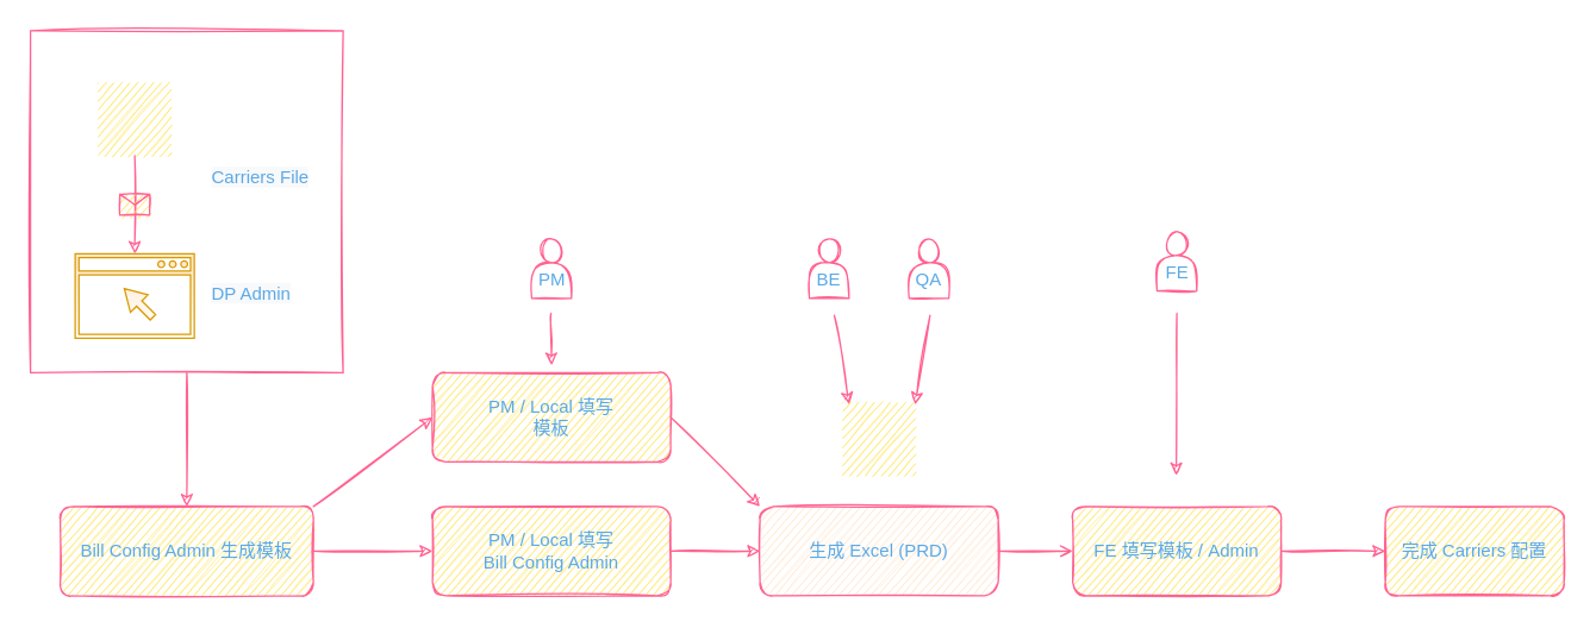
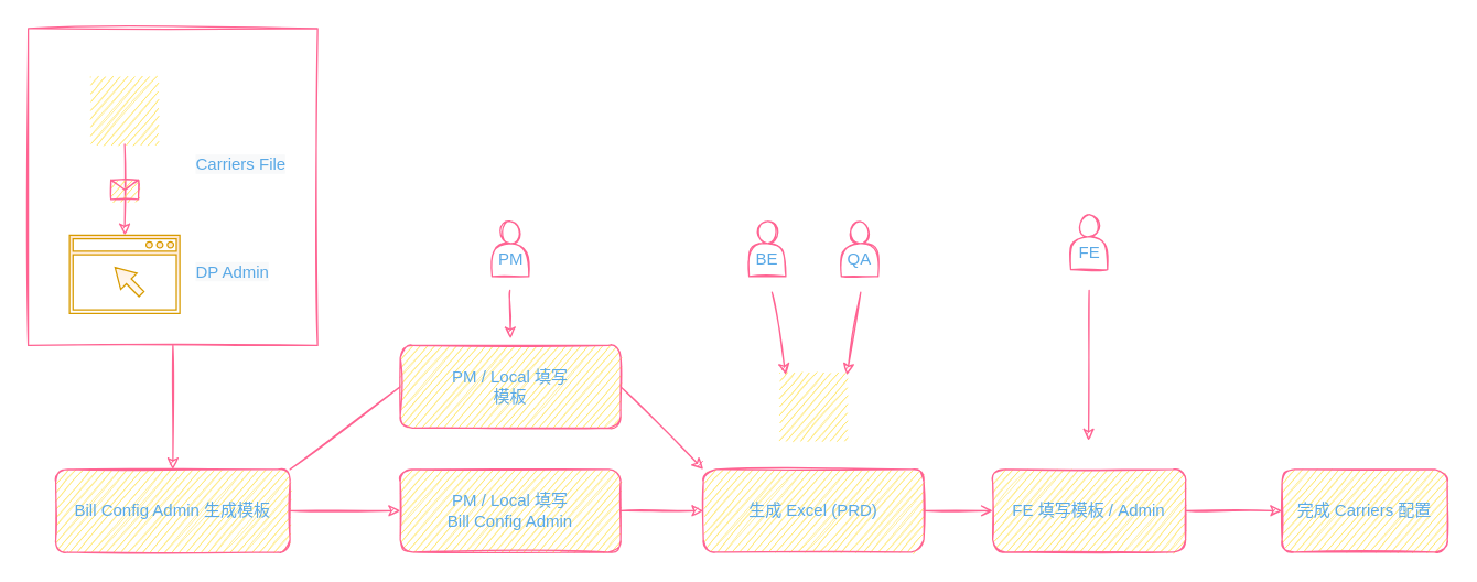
  <mxCell id="0" />
  <mxCell id="1" parent="0" />
  <mxCell id="2" value="" style="rounded=0;whiteSpace=wrap;html=1;sketch=1;fontColor=#5AA9E6;strokeColor=#FF6392;fillColor=none;" parent="1" vertex="1"><mxGeometry x="20" y="20" width="210" height="230" as="geometry" /></mxCell>
  <mxCell id="3" style="edgeStyle=orthogonalEdgeStyle;curved=0;rounded=1;sketch=1;orthogonalLoop=1;jettySize=auto;html=1;exitX=0.5;exitY=1;exitDx=0;exitDy=0;entryX=0.5;entryY=0;entryDx=0;entryDy=0;fontColor=#5AA9E6;strokeColor=#FF6392;fillColor=#FFE45E;" parent="1" source="2" target="5" edge="1"><mxGeometry relative="1" as="geometry"><mxPoint x="200" y="200" as="sourcePoint" /></mxGeometry></mxCell>
  <mxCell id="4" style="edgeStyle=orthogonalEdgeStyle;curved=0;rounded=1;sketch=1;orthogonalLoop=1;jettySize=auto;html=1;exitX=1;exitY=0.5;exitDx=0;exitDy=0;fontColor=#5AA9E6;strokeColor=#FF6392;fillColor=#FFE45E;entryX=0;entryY=0.5;entryDx=0;entryDy=0;" parent="1" source="5" target="10" edge="1"><mxGeometry relative="1" as="geometry"><mxPoint x="250" y="369.714" as="targetPoint" /></mxGeometry></mxCell>
  <mxCell id="5" value="Bill Config Admin 生成模板" style="rounded=1;whiteSpace=wrap;html=1;fontSize=12;glass=0;strokeWidth=1;shadow=0;sketch=1;fillColor=#FFE45E;strokeColor=#FF6392;fontColor=#5AA9E6;" parent="1" vertex="1"><mxGeometry x="40" y="340" width="170" height="60" as="geometry" /></mxCell>
  <mxCell id="6" value="" style="endArrow=classic;html=1;rounded=1;sketch=1;fontColor=#5AA9E6;strokeColor=#FF6392;fillColor=#FFE45E;curved=0;exitX=0.5;exitY=1;exitDx=0;exitDy=0;" parent="1" source="21" target="19" edge="1"><mxGeometry relative="1" as="geometry"><mxPoint x="125" y="100" as="sourcePoint" /><mxPoint x="125" y="170" as="targetPoint" /></mxGeometry></mxCell>
  <mxCell id="7" value="" style="shape=message;html=1;outlineConnect=0;rounded=0;sketch=1;fontColor=#5AA9E6;strokeColor=#FF6392;fillColor=#FFE45E;" parent="6" vertex="1"><mxGeometry width="20" height="14" relative="1" as="geometry"><mxPoint x="-10" y="-7" as="offset" /></mxGeometry></mxCell>
  <mxCell id="8" value="PM / Local 填写 &lt;br&gt;模板" style="rounded=1;whiteSpace=wrap;html=1;fontSize=12;glass=0;strokeWidth=1;shadow=0;sketch=1;fillColor=#FFE45E;strokeColor=#FF6392;fontColor=#5AA9E6;" parent="1" vertex="1"><mxGeometry x="290" y="250" width="160" height="60" as="geometry" /></mxCell>
  <mxCell id="9" style="edgeStyle=orthogonalEdgeStyle;curved=0;rounded=1;sketch=1;orthogonalLoop=1;jettySize=auto;html=1;exitX=1;exitY=0.5;exitDx=0;exitDy=0;entryX=0;entryY=0.5;entryDx=0;entryDy=0;fontColor=#5AA9E6;strokeColor=#FF6392;fillColor=#FFE45E;" parent="1" source="10" target="13" edge="1"><mxGeometry relative="1" as="geometry" /></mxCell>
  <mxCell id="10" value="PM / Local 填写&lt;br&gt;Bill Config Admin" style="rounded=1;whiteSpace=wrap;html=1;fontSize=12;glass=0;strokeWidth=1;shadow=0;sketch=1;fillColor=#FFE45E;strokeColor=#FF6392;fontColor=#5AA9E6;" parent="1" vertex="1"><mxGeometry x="290" y="340" width="160" height="60" as="geometry" /></mxCell>
- <mxCell id="11" value="" style="endArrow=classic;html=1;rounded=1;sketch=1;fontColor=#5AA9E6;strokeColor=#FF6392;fillColor=#FFE45E;curved=0;entryX=0;entryY=0.5;entryDx=0;entryDy=0;exitX=1;exitY=0;exitDx=0;exitDy=0;" parent="1" source="5" target="8" edge="1"><mxGeometry width="50" height="50" relative="1" as="geometry"><mxPoint x="160" y="500" as="sourcePoint" /><mxPoint x="210" y="450" as="targetPoint" /></mxGeometry></mxCell>
+ <mxCell id="11" value="" style="endArrow=none;html=1;rounded=1;sketch=1;fontColor=#5AA9E6;strokeColor=#FF6392;fillColor=#FFE45E;curved=0;entryX=0;entryY=0.5;entryDx=0;entryDy=0;exitX=1;exitY=0;exitDx=0;exitDy=0;" parent="1" source="5" target="8" edge="1"><mxGeometry width="50" height="50" relative="1" as="geometry"><mxPoint x="160" y="500" as="sourcePoint" /><mxPoint x="210" y="450" as="targetPoint" /></mxGeometry></mxCell>
  <mxCell id="12" value="" style="edgeStyle=orthogonalEdgeStyle;curved=0;rounded=1;sketch=1;orthogonalLoop=1;jettySize=auto;html=1;fontColor=#5AA9E6;strokeColor=#FF6392;fillColor=#FFE45E;endArrow=open;" parent="1" source="13" target="16" edge="1"><mxGeometry relative="1" as="geometry" /></mxCell>
- <mxCell id="13" value="生成 Excel (PRD)" style="rounded=1;whiteSpace=wrap;html=1;fontSize=12;glass=0;strokeWidth=1;shadow=0;sketch=1;fillColor=#ffe6cc;strokeColor=#FF6392;fontColor=#5AA9E6;" parent="1" vertex="1"><mxGeometry x="510" y="340" width="160" height="60" as="geometry" /></mxCell>
+ <mxCell id="13" value="生成 Excel (PRD)" style="rounded=1;whiteSpace=wrap;html=1;fontSize=12;glass=0;strokeWidth=1;shadow=0;sketch=1;fillColor=#FFE45E;strokeColor=#FF6392;fontColor=#5AA9E6;" parent="1" vertex="1"><mxGeometry x="510" y="340" width="160" height="60" as="geometry" /></mxCell>
  <mxCell id="14" value="" style="endArrow=classic;html=1;rounded=1;sketch=1;fontColor=#5AA9E6;strokeColor=#FF6392;fillColor=#FFE45E;curved=0;entryX=0;entryY=0;entryDx=0;entryDy=0;exitX=1;exitY=0.5;exitDx=0;exitDy=0;" parent="1" source="8" target="13" edge="1"><mxGeometry width="50" height="50" relative="1" as="geometry"><mxPoint x="220" y="350" as="sourcePoint" /><mxPoint x="300" y="290" as="targetPoint" /></mxGeometry></mxCell>
  <mxCell id="15" value="" style="edgeStyle=orthogonalEdgeStyle;curved=0;rounded=1;sketch=1;orthogonalLoop=1;jettySize=auto;html=1;fontColor=#5AA9E6;strokeColor=#FF6392;fillColor=#FFE45E;" parent="1" source="16" target="17" edge="1"><mxGeometry relative="1" as="geometry" /></mxCell>
  <mxCell id="16" value="FE 填写模板 / Admin" style="fillColor=#FFE45E;strokeColor=#FF6392;fontColor=#5AA9E6;rounded=1;glass=0;strokeWidth=1;shadow=0;sketch=1;align=center;whiteSpace=wrap;html=1;labelBackgroundColor=none;labelBorderColor=none;" parent="1" vertex="1"><mxGeometry x="720" y="340" width="140" height="60" as="geometry" /></mxCell>
  <mxCell id="17" value="完成 Carriers 配置" style="whiteSpace=wrap;html=1;fillColor=#FFE45E;strokeColor=#FF6392;fontColor=#5AA9E6;rounded=1;glass=0;strokeWidth=1;shadow=0;sketch=1;labelBackgroundColor=none;labelBorderColor=none;" parent="1" vertex="1"><mxGeometry x="930" y="340" width="120" height="60" as="geometry" /></mxCell>
  <mxCell id="18" value="&lt;br&gt;QA" style="shape=actor;whiteSpace=wrap;html=1;rounded=0;labelBackgroundColor=none;labelBorderColor=none;sketch=1;fontColor=#5AA9E6;strokeColor=#FF6392;fillColor=none;" parent="1" vertex="1"><mxGeometry x="610.17" y="160" width="26.67" height="40" as="geometry" /></mxCell>
  <mxCell id="19" value="" style="sketch=0;pointerEvents=1;shadow=0;dashed=0;html=1;strokeColor=#d79b00;fillColor=#ffe6cc;aspect=fixed;labelPosition=center;verticalLabelPosition=bottom;verticalAlign=top;align=center;outlineConnect=0;shape=mxgraph.vvd.web_browser;rounded=0;labelBackgroundColor=none;labelBorderColor=none;fontSize=12;gradientColor=#ffffff;" parent="1" vertex="1"><mxGeometry x="50" y="170" width="80" height="56.8" as="geometry" /></mxCell>
  <mxCell id="20" value="&lt;span style=&quot;color: rgb(90, 169, 230); font-family: Helvetica; font-size: 12px; font-style: normal; font-variant-ligatures: normal; font-variant-caps: normal; font-weight: 400; letter-spacing: normal; orphans: 2; text-align: center; text-indent: 0px; text-transform: none; widows: 2; word-spacing: 0px; -webkit-text-stroke-width: 0px; background-color: rgb(248, 249, 250); text-decoration-thickness: initial; text-decoration-style: initial; text-decoration-color: initial; float: none; display: inline !important;&quot;&gt;DP Admin&lt;br&gt;&lt;/span&gt;" style="text;whiteSpace=wrap;html=1;fontColor=#5AA9E6;" parent="1" vertex="1"><mxGeometry x="140" y="183.4" width="60" height="30" as="geometry" /></mxCell>
  <mxCell id="21" value="" style="shape=image;html=1;verticalAlign=top;verticalLabelPosition=bottom;labelBackgroundColor=#ffffff;imageAspect=0;aspect=fixed;image=https://cdn0.iconfinder.com/data/icons/logos-brands/24/logo_brand_brands_logos_excel-128.png;rounded=0;labelBorderColor=none;sketch=1;fontSize=12;fontColor=#5AA9E6;strokeColor=#FF6392;fillColor=none;gradientColor=#ffffff;imageBackground=#FFE45E;imageBorder=none;fillStyle=auto;" parent="1" vertex="1"><mxGeometry x="65.5" y="55" width="49" height="49" as="geometry" /></mxCell>
  <mxCell id="22" value="&lt;span style=&quot;color: rgb(90, 169, 230); font-family: Helvetica; font-size: 12px; font-style: normal; font-variant-ligatures: normal; font-variant-caps: normal; font-weight: 400; letter-spacing: normal; orphans: 2; text-align: center; text-indent: 0px; text-transform: none; widows: 2; word-spacing: 0px; -webkit-text-stroke-width: 0px; background-color: rgb(248, 249, 250); text-decoration-thickness: initial; text-decoration-style: initial; text-decoration-color: initial; float: none; display: inline !important;&quot;&gt;Carriers File&lt;/span&gt;" style="text;whiteSpace=wrap;html=1;fontColor=#5AA9E6;" parent="1" vertex="1"><mxGeometry x="140" y="104.5" width="130" height="30" as="geometry" /></mxCell>
  <mxCell id="23" value="&lt;br&gt;BE" style="shape=actor;whiteSpace=wrap;html=1;rounded=0;labelBackgroundColor=none;labelBorderColor=none;sketch=1;fontColor=#5AA9E6;strokeColor=#FF6392;fillColor=none;" parent="1" vertex="1"><mxGeometry x="543.17" y="160" width="26.67" height="40" as="geometry" /></mxCell>
  <mxCell id="24" value="" style="endArrow=classic;html=1;rounded=1;sketch=1;fontSize=12;fontColor=#5AA9E6;strokeColor=#FF6392;fillColor=#FFE45E;curved=0;" parent="1" edge="1"><mxGeometry width="50" height="50" relative="1" as="geometry"><mxPoint x="559.84" y="211.4" as="sourcePoint" /><mxPoint x="569.84" y="271.4" as="targetPoint" /></mxGeometry></mxCell>
  <mxCell id="25" value="" style="endArrow=classic;html=1;rounded=1;sketch=1;fontSize=12;fontColor=#5AA9E6;strokeColor=#FF6392;fillColor=#FFE45E;curved=0;" parent="1" edge="1"><mxGeometry width="50" height="50" relative="1" as="geometry"><mxPoint x="624.17" y="211.4" as="sourcePoint" /><mxPoint x="614.17" y="271.4" as="targetPoint" /></mxGeometry></mxCell>
  <mxCell id="26" value="" style="shape=image;html=1;verticalAlign=top;verticalLabelPosition=bottom;labelBackgroundColor=#ffffff;imageAspect=0;aspect=fixed;image=https://cdn0.iconfinder.com/data/icons/logos-brands/24/logo_brand_brands_logos_excel-128.png;rounded=0;labelBorderColor=none;sketch=1;fontSize=12;fontColor=#5AA9E6;strokeColor=#FF6392;fillColor=none;gradientColor=#ffffff;imageBackground=#FFE45E;imageBorder=none;fillStyle=auto;" parent="1" vertex="1"><mxGeometry x="565.51" y="270" width="49" height="49" as="geometry" /></mxCell>
  <mxCell id="27" value="&lt;br&gt;FE" style="shape=actor;whiteSpace=wrap;html=1;rounded=0;labelBackgroundColor=none;labelBorderColor=none;sketch=1;fontColor=#5AA9E6;strokeColor=#FF6392;fillColor=none;" parent="1" vertex="1"><mxGeometry x="776.67" y="155" width="26.67" height="40" as="geometry" /></mxCell>
  <mxCell id="28" value="&lt;br&gt;PM" style="shape=actor;whiteSpace=wrap;html=1;rounded=0;labelBackgroundColor=none;labelBorderColor=none;sketch=1;fontColor=#5AA9E6;strokeColor=#FF6392;fillColor=none;" parent="1" vertex="1"><mxGeometry x="356.67" y="160" width="26.67" height="40" as="geometry" /></mxCell>
  <mxCell id="29" value="" style="endArrow=classic;html=1;rounded=1;sketch=1;fontSize=12;fontColor=#5AA9E6;strokeColor=#FF6392;fillColor=#FFE45E;curved=0;" parent="1" edge="1"><mxGeometry width="50" height="50" relative="1" as="geometry"><mxPoint x="790" y="210" as="sourcePoint" /><mxPoint x="789.6" y="319" as="targetPoint" /></mxGeometry></mxCell>
  <mxCell id="30" value="" style="endArrow=classic;html=1;rounded=1;sketch=1;fontSize=12;fontColor=#5AA9E6;strokeColor=#FF6392;fillColor=#FFE45E;curved=0;" parent="1" edge="1"><mxGeometry width="50" height="50" relative="1" as="geometry"><mxPoint x="369.6" y="210" as="sourcePoint" /><mxPoint x="369.99" y="245" as="targetPoint" /></mxGeometry></mxCell>
